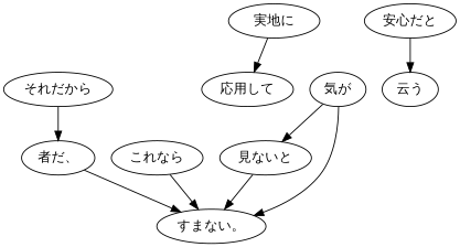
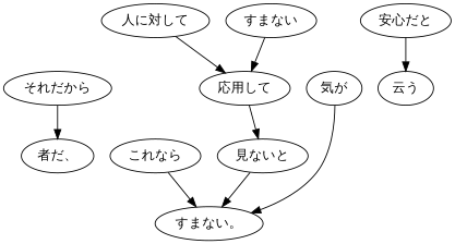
  digraph {
    fontname="PT Serif"
    node [fontname="PT Serif"]
    edge [fontname="PT Serif"]
    n1 [label="それだから"]
    n2 [label="者だ、"]
    n3 [label="すまない。"]
    n4 [label="これなら"]
    n5 [label="安心だと"]
    n6 [label="云う"]
    n7 [label="見ないと"]
+   n8 [label="人に対して"]
    n9 [label="応用して"]
-   n10 [label="実地に"]
+   n10 [label="すまない"]
    n11 [label="気が"]
    n1 -> n2
-   n2 -> n3
    n4 -> n3
    n5 -> n6
    n7 -> n3
-   n11 -> n7
+   n8 -> n9
+   n9 -> n7
    n10 -> n9
    n11 -> n3
  }
